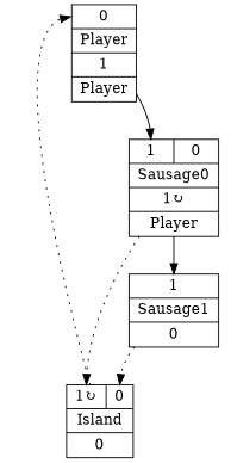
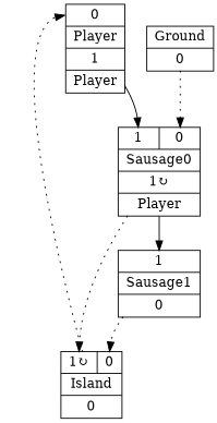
  digraph {
    node [shape=record]
    edge [headport=GroundP style=dotted]
    n1 [label="{{<GroundP>0}|{Player}|<PlayerOUT>1|{Player}}"]
    n2 [label="{{<Player>1|<GroundP>0}|{Sausage0}|<Sausage0OUT>1&#8635;|{Player}}"]
    n3 [label="{{<Sausage0P>1&#8635;|<Sausage1P>0}|{Island}|<IslandOUT>0}"]
    n4 [label="{{<Sausage0>1}|{Sausage1}|<Sausage1OUT>0}"]
+   n5 [label="{{Ground}|<GroundOUT>0}"]
    n1 -> n2 [headport=Player style=""]
    n2 -> n3 [headport=Sausage0P]
    n2 -> n4 [headport=Sausage0 style=""]
    n3 -> n1
    n4 -> n3 [headport=Sausage1P]
+   n5 -> n2
  }
